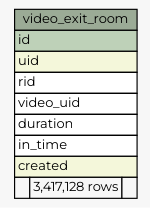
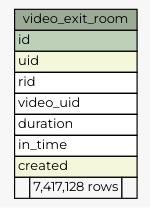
  digraph {
    bgcolor="#f7f7f7"
    fontname=Montserrat
    fontsize=11
    nodesep=0.18
    rankdir=RL
    ranksep=0.46
-   n1 [fontname=Montserrat fontsize=11 label=<     <TABLE BORDER="0" CELLBORDER="1" CELLSPACING="0" BGCOLOR="#ffffff">       <TR><TD COLSPAN="3" BGCOLOR="#9bab96" ALIGN="CENTER">video_exit_room</TD></TR>       <TR><TD PORT="id" COLSPAN="3" BGCOLOR="#bed1b8" ALIGN="LEFT">id</TD></TR>       <TR><TD PORT="uid" COLSPAN="3" BGCOLOR="#f4f7da" ALIGN="LEFT">uid</TD></TR>       <TR><TD PORT="rid" COLSPAN="3" ALIGN="LEFT">rid</TD></TR>       <TR><TD PORT="video_uid" COLSPAN="3" ALIGN="LEFT">video_uid</TD></TR>       <TR><TD PORT="duration" COLSPAN="3" ALIGN="LEFT">duration</TD></TR>       <TR><TD PORT="in_time" COLSPAN="3" ALIGN="LEFT">in_time</TD></TR>       <TR><TD PORT="created" COLSPAN="3" BGCOLOR="#f4f7da" ALIGN="LEFT">created</TD></TR>       <TR><TD ALIGN="LEFT" BGCOLOR="#f7f7f7">  </TD><TD ALIGN="RIGHT" BGCOLOR="#f7f7f7">3,417,128 rows</TD><TD ALIGN="RIGHT" BGCOLOR="#f7f7f7">  </TD></TR>     </TABLE>> shape=plaintext]
+   n1 [fontname=Montserrat fontsize=11 label=<     <TABLE BORDER="0" CELLBORDER="1" CELLSPACING="0" BGCOLOR="#ffffff">       <TR><TD COLSPAN="3" BGCOLOR="#9bab96" ALIGN="CENTER">video_exit_room</TD></TR>       <TR><TD PORT="id" COLSPAN="3" BGCOLOR="#bed1b8" ALIGN="LEFT">id</TD></TR>       <TR><TD PORT="uid" COLSPAN="3" BGCOLOR="#f4f7da" ALIGN="LEFT">uid</TD></TR>       <TR><TD PORT="rid" COLSPAN="3" ALIGN="LEFT">rid</TD></TR>       <TR><TD PORT="video_uid" COLSPAN="3" ALIGN="LEFT">video_uid</TD></TR>       <TR><TD PORT="duration" COLSPAN="3" ALIGN="LEFT">duration</TD></TR>       <TR><TD PORT="in_time" COLSPAN="3" ALIGN="LEFT">in_time</TD></TR>       <TR><TD PORT="created" COLSPAN="3" BGCOLOR="#f4f7da" ALIGN="LEFT">created</TD></TR>       <TR><TD ALIGN="LEFT" BGCOLOR="#f7f7f7">  </TD><TD ALIGN="RIGHT" BGCOLOR="#f7f7f7">7,417,128 rows</TD><TD ALIGN="RIGHT" BGCOLOR="#f7f7f7">  </TD></TR>     </TABLE>> shape=plaintext]
  }
